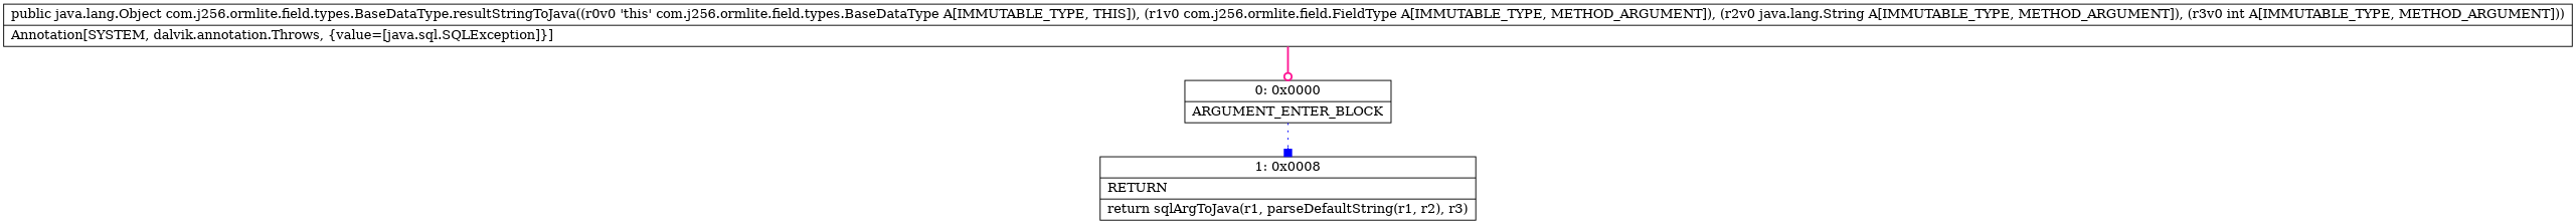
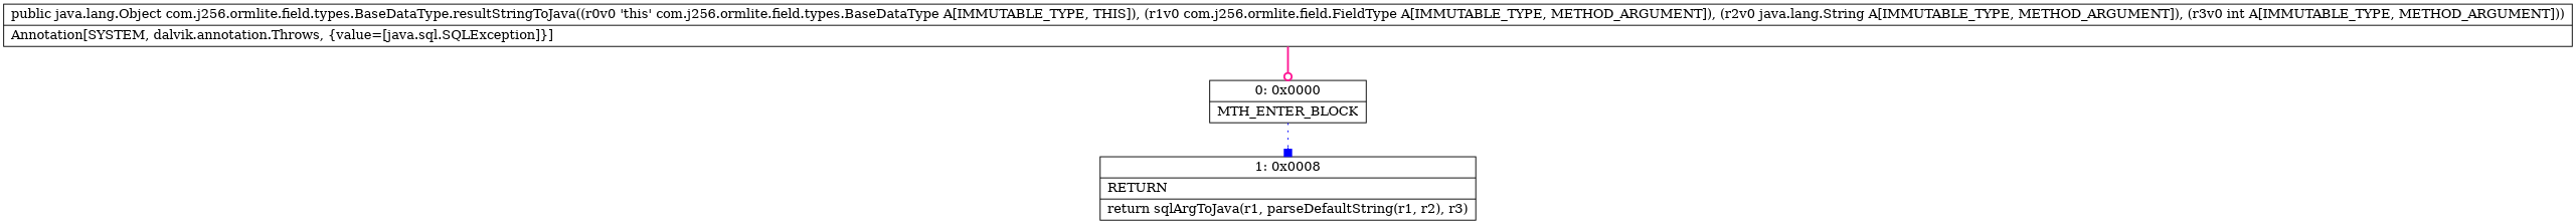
  digraph {
    node [shape=record]
-   n1 [label="{0\:\ 0x0000|ARGUMENT_ENTER_BLOCK\l}"]
+   n1 [label="{0\:\ 0x0000|MTH_ENTER_BLOCK\l}"]
    n2 [label="{1\:\ 0x0008|RETURN\l|return sqlArgToJava(r1, parseDefaultString(r1, r2), r3)\l}"]
    n3 [label="{public java.lang.Object com.j256.ormlite.field.types.BaseDataType.resultStringToJava((r0v0 'this' com.j256.ormlite.field.types.BaseDataType A[IMMUTABLE_TYPE, THIS]), (r1v0 com.j256.ormlite.field.FieldType A[IMMUTABLE_TYPE, METHOD_ARGUMENT]), (r2v0 java.lang.String A[IMMUTABLE_TYPE, METHOD_ARGUMENT]), (r3v0 int A[IMMUTABLE_TYPE, METHOD_ARGUMENT]))  | Annotation[SYSTEM, dalvik.annotation.Throws, \{value=[java.sql.SQLException]\}]\l}"]
    n1 -> n2 [color=blue style=dotted arrowhead=box]
    n3 -> n1 [color=deeppink style=bold arrowhead=odot]
  }
